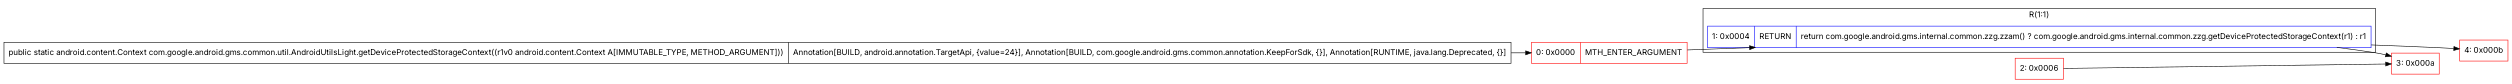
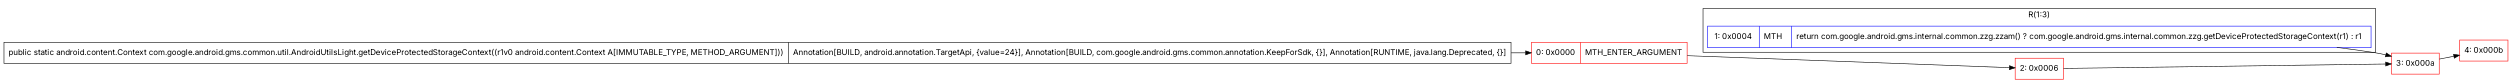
  digraph {
    fontname=Inter
    rankdir=LR
    node [color=red fontname=Inter shape=record]
    edge [fontname=Inter]
-   n1 [color=blue label="{1\:\ 0x0004|RETURN\l|return com.google.android.gms.internal.common.zzg.zzam() ? com.google.android.gms.internal.common.zzg.getDeviceProtectedStorageContext(r1) : r1\l}"]
+   n1 [color=blue label="{1\:\ 0x0004|MTH\l|return com.google.android.gms.internal.common.zzg.zzam() ? com.google.android.gms.internal.common.zzg.getDeviceProtectedStorageContext(r1) : r1\l}"]
    n2 [label="{4\:\ 0x000b}"]
    n3 [label="{3\:\ 0x000a}"]
    n4 [label="{2\:\ 0x0006}"]
    n5 [label="{0\:\ 0x0000|MTH_ENTER_ARGUMENT\l}"]
    n6 [label="{public static android.content.Context com.google.android.gms.common.util.AndroidUtilsLight.getDeviceProtectedStorageContext((r1v0 android.content.Context A[IMMUTABLE_TYPE, METHOD_ARGUMENT]))  | Annotation[BUILD, android.annotation.TargetApi, \{value=24\}], Annotation[BUILD, com.google.android.gms.common.annotation.KeepForSdk, \{\}], Annotation[RUNTIME, java.lang.Deprecated, \{\}]\l}" color=""]
    subgraph cluster_1 {
-     label="R(1:1)"
+     label="R(1:3)"
      n1
    }
-   n1 -> n2
+   n3 -> n2
    n1 -> n3
    n4 -> n3
-   n5 -> n1
+   n5 -> n4
    n6 -> n5
  }
